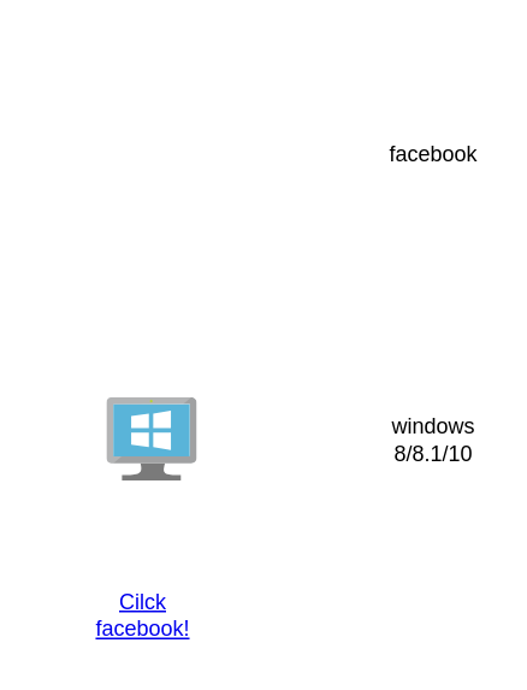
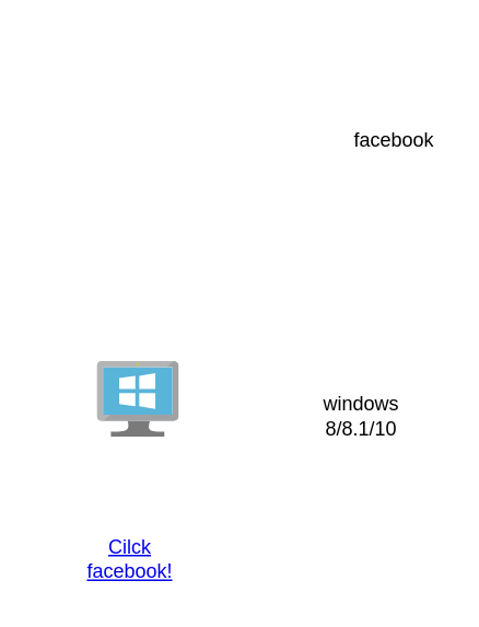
  <mxCell id="0" />
  <mxCell id="1" parent="0" />
  <mxCell id="2" value="" style="shape=image;html=1;verticalAlign=top;verticalLabelPosition=bottom;labelBackgroundColor=#ffffff;imageAspect=0;aspect=fixed;image=https://cdn1.iconfinder.com/data/icons/social-media-2285/512/Colored_Facebook3_svg-128.png" parent="1" vertex="1"><mxGeometry x="20" y="20" width="128" height="128" as="geometry" /></mxCell>
  <mxCell id="3" value="facebook" style="text;html=1;strokeColor=none;fillColor=none;align=center;verticalAlign=middle;whiteSpace=wrap;rounded=0;" vertex="1" parent="1"><mxGeometry x="210" y="70" width="60" height="30" as="geometry" /></mxCell>
  <mxCell id="4" value="" style="sketch=0;aspect=fixed;html=1;points=[];align=center;image;fontSize=12;image=img/lib/mscae/VirtualMachineWindows.svg;" vertex="1" parent="1"><mxGeometry x="59" y="220" width="50" height="46" as="geometry" /></mxCell>
- <mxCell id="5" value="windows 8/8.1/10" style="text;html=1;strokeColor=none;fillColor=none;align=center;verticalAlign=middle;whiteSpace=wrap;rounded=0;" vertex="1" parent="1"><mxGeometry x="210" y="228" width="60" height="30" as="geometry" /></mxCell>
+ <mxCell id="5" value="windows 8/8.1/10" style="text;html=1;strokeColor=none;fillColor=none;align=center;verticalAlign=middle;whiteSpace=wrap;rounded=0;" vertex="1" parent="1"><mxGeometry x="190" y="238" width="60" height="30" as="geometry" /></mxCell>
  <mxCell id="6" value="Cilck facebook!" style="text;html=1;strokeColor=none;fillColor=none;whiteSpace=wrap;align=center;verticalAlign=middle;fontColor=#0000EE;fontStyle=4;" vertex="1" parent="1"><mxGeometry x="49" y="320" width="60" height="40" as="geometry" /></mxCell>
